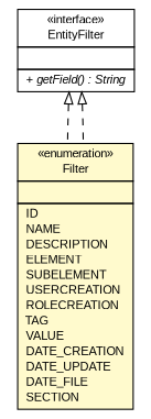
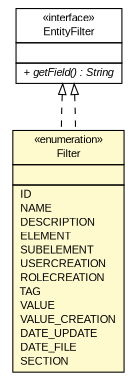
  digraph {
    nodesep=0.25
    ranksep=0.5
    node [fontcolor=black fontname=arial fontsize=10.0 shape=plaintext]
    edge [arrowtail=empty dir=back fontname=arial fontsize=10 headport=p labelfontname=arial labelfontsize=10 style=dashed tailport=p]
-   n1 [label=<<table title="gov.sandia.cf.model.PCMMEvidence.Filter" border="0" cellborder="1" cellspacing="0" cellpadding="2" port="p" bgcolor="lemonChiffon" href="./PCMMEvidence.Filter.html"> 		<tr><td><table border="0" cellspacing="0" cellpadding="1"> <tr><td align="center" balign="center"> &#171;enumeration&#187; </td></tr> <tr><td align="center" balign="center"> Filter </td></tr> 		</table></td></tr> 		<tr><td><table border="0" cellspacing="0" cellpadding="1"> <tr><td align="left" balign="left">  </td></tr> 		</table></td></tr> 		<tr><td><table border="0" cellspacing="0" cellpadding="1"> <tr><td align="left" balign="left"> ID </td></tr> <tr><td align="left" balign="left"> NAME </td></tr> <tr><td align="left" balign="left"> DESCRIPTION </td></tr> <tr><td align="left" balign="left"> ELEMENT </td></tr> <tr><td align="left" balign="left"> SUBELEMENT </td></tr> <tr><td align="left" balign="left"> USERCREATION </td></tr> <tr><td align="left" balign="left"> ROLECREATION </td></tr> <tr><td align="left" balign="left"> TAG </td></tr> <tr><td align="left" balign="left"> VALUE </td></tr> <tr><td align="left" balign="left"> DATE_CREATION </td></tr> <tr><td align="left" balign="left"> DATE_UPDATE </td></tr> <tr><td align="left" balign="left"> DATE_FILE </td></tr> <tr><td align="left" balign="left"> SECTION </td></tr> 		</table></td></tr> 		</table>>]
+   n1 [label=<<table title="gov.sandia.cf.model.PCMMEvidence.Filter" border="0" cellborder="1" cellspacing="0" cellpadding="2" port="p" bgcolor="lemonChiffon" href="./PCMMEvidence.Filter.html"> 		<tr><td><table border="0" cellspacing="0" cellpadding="1"> <tr><td align="center" balign="center"> &#171;enumeration&#187; </td></tr> <tr><td align="center" balign="center"> Filter </td></tr> 		</table></td></tr> 		<tr><td><table border="0" cellspacing="0" cellpadding="1"> <tr><td align="left" balign="left">  </td></tr> 		</table></td></tr> 		<tr><td><table border="0" cellspacing="0" cellpadding="1"> <tr><td align="left" balign="left"> ID </td></tr> <tr><td align="left" balign="left"> NAME </td></tr> <tr><td align="left" balign="left"> DESCRIPTION </td></tr> <tr><td align="left" balign="left"> ELEMENT </td></tr> <tr><td align="left" balign="left"> SUBELEMENT </td></tr> <tr><td align="left" balign="left"> USERCREATION </td></tr> <tr><td align="left" balign="left"> ROLECREATION </td></tr> <tr><td align="left" balign="left"> TAG </td></tr> <tr><td align="left" balign="left"> VALUE </td></tr> <tr><td align="left" balign="left"> VALUE_CREATION </td></tr> <tr><td align="left" balign="left"> DATE_UPDATE </td></tr> <tr><td align="left" balign="left"> DATE_FILE </td></tr> <tr><td align="left" balign="left"> SECTION </td></tr> 		</table></td></tr> 		</table>>]
    n2 [label=<<table title="gov.sandia.cf.model.query.EntityFilter" border="0" cellborder="1" cellspacing="0" cellpadding="2" port="p" href="./query/EntityFilter.html"> 		<tr><td><table border="0" cellspacing="0" cellpadding="1"> <tr><td align="center" balign="center"> &#171;interface&#187; </td></tr> <tr><td align="center" balign="center"> EntityFilter </td></tr> 		</table></td></tr> 		<tr><td><table border="0" cellspacing="0" cellpadding="1"> <tr><td align="left" balign="left">  </td></tr> 		</table></td></tr> 		<tr><td><table border="0" cellspacing="0" cellpadding="1"> <tr><td align="left" balign="left"><font face="arial italic" point-size="10.0"> + getField() : String </font></td></tr> 		</table></td></tr> 		</table>>]
    n2 -> n1
    n2 -> n1
  }
